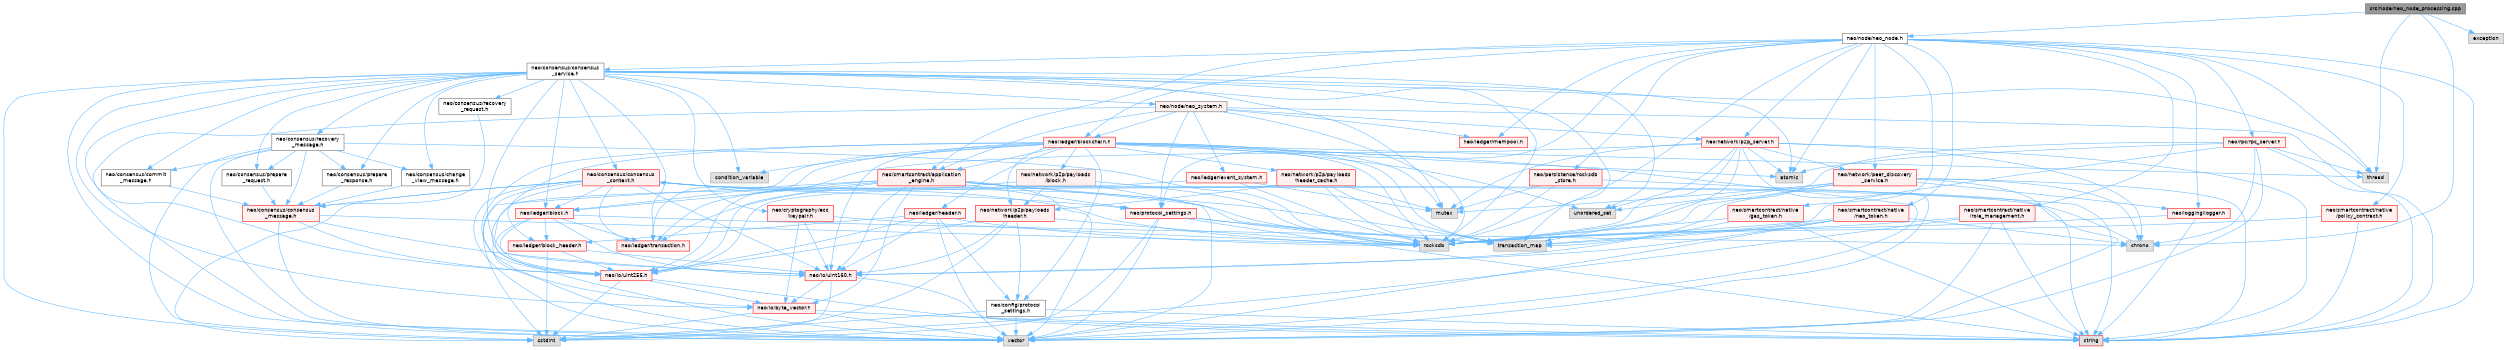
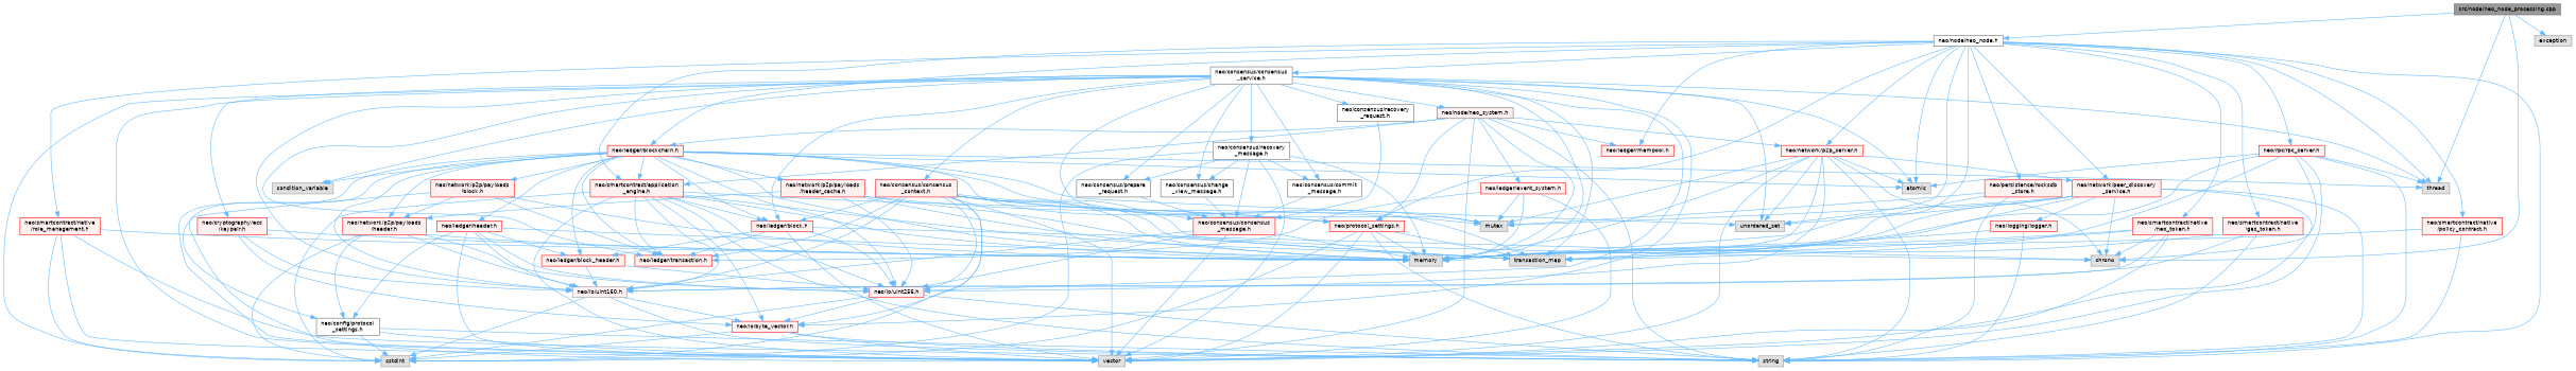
  digraph {
    node [color=red fillcolor="#FFF0F0" fontname=Helvetica fontsize=10 shape=box style=filled]
    edge [color=steelblue1 fontname=Helvetica fontsize=10 labelfontname=Helvetica labelfontsize=10 style=solid]
    n1 [color=gray40 fillcolor=grey60 fontcolor=black height=0.2 label="src/node/neo_node_processing.cpp" width=0.4]
    n2 [color=grey40 fillcolor=white height=0.2 label="neo/node/neo_node.h" width=0.4]
    n3 [color=grey60 fillcolor="#E0E0E0" height=0.2 label=thread width=0.4]
    n4 [color=grey60 fillcolor="#E0E0E0" height=0.2 label=chrono width=0.4]
    n5 [color=grey60 fillcolor="#E0E0E0" height=0.2 label=exception width=0.4]
    n6 [color=grey60 fillcolor="#E0E0E0" height=0.2 label=atomic width=0.4]
-   n7 [color=grey60 fillcolor="#E0E0E0" height=0.2 label=rocksdb width=0.4]
-   n8 [fillcolor="#E0E0E0" height=0.2 label=string width=0.4]
+   n7 [color=grey60 fillcolor="#E0E0E0" height=0.2 label=memory width=0.4]
+   n8 [color=grey60 fillcolor="#E0E0E0" height=0.2 label=string width=0.4]
    n9 [color=grey40 fillcolor=white height=0.2 label="neo/consensus/consensus\l_service.h" width=0.4]
    n10 [height=0.2 label="neo/protocol_settings.h" width=0.4]
    n11 [height=0.2 label="neo/ledger/blockchain.h" width=0.4]
    n12 [height=0.2 label="neo/smartcontract/application\l_engine.h" width=0.4]
    n13 [height=0.2 label="neo/ledger/mempool.h" width=0.4]
    n14 [height=0.2 label="neo/network/p2p_server.h" width=0.4]
    n15 [height=0.2 label="neo/network/peer_discovery\l_service.h" width=0.4]
    n16 [height=0.2 label="neo/logging/logger.h" width=0.4]
    n17 [height=0.2 label="neo/persistence/rocksdb\l_store.h" width=0.4]
    n18 [height=0.2 label="neo/rpc/rpc_server.h" width=0.4]
    n19 [height=0.2 label="neo/smartcontract/native\l/gas_token.h" width=0.4]
    n20 [height=0.2 label="neo/smartcontract/native\l/neo_token.h" width=0.4]
    n21 [height=0.2 label="neo/smartcontract/native\l/policy_contract.h" width=0.4]
    n22 [height=0.2 label="neo/smartcontract/native\l/role_management.h" width=0.4]
    n23 [color=grey40 fillcolor=white height=0.2 label="neo/consensus/change\l_view_message.h" width=0.4]
-   n24 [height=0.2 label="neo/io/uint160.h" width=0.4]
+   n24 [color=grey60 height=0.2 label="neo/io/uint160.h" width=0.4]
    n25 [height=0.2 label="neo/io/byte_vector.h" width=0.4]
    n26 [color=grey60 fillcolor="#E0E0E0" height=0.2 label=cstdint width=0.4]
    n27 [color=grey60 fillcolor="#E0E0E0" height=0.2 label=vector width=0.4]
    n28 [height=0.2 label="neo/io/uint256.h" width=0.4]
    n29 [color=grey40 fillcolor=white height=0.2 label="neo/consensus/commit\l_message.h" width=0.4]
    n30 [height=0.2 label="neo/consensus/consensus\l_context.h" width=0.4]
    n31 [height=0.2 label="neo/ledger/block.h" width=0.4]
    n32 [height=0.2 label="neo/ledger/transaction.h" width=0.4]
    n33 [color=grey60 fillcolor="#E0E0E0" height=0.2 label=transaction_map width=0.4]
    n34 [color=grey40 fillcolor=white height=0.2 label="neo/consensus/prepare\l_request.h" width=0.4]
-   n35 [color=grey40 fillcolor=white height=0.2 label="neo/consensus/prepare\l_response.h" width=0.4]
    n36 [color=grey40 fillcolor=white height=0.2 label="neo/consensus/recovery\l_message.h" width=0.4]
    n37 [color=grey40 fillcolor=white height=0.2 label="neo/consensus/recovery\l_request.h" width=0.4]
    n38 [height=0.2 label="neo/cryptography/ecc\l/keypair.h" width=0.4]
    n39 [color=grey40 height=0.2 label="neo/node/neo_system.h" width=0.4]
    n40 [color=grey60 fillcolor="#E0E0E0" height=0.2 label=mutex width=0.4]
    n41 [color=grey60 fillcolor="#E0E0E0" height=0.2 label=condition_variable width=0.4]
    n42 [color=grey60 fillcolor="#E0E0E0" height=0.2 label=unordered_set width=0.4]
    n43 [height=0.2 label="neo/ledger/block_header.h" width=0.4]
    n44 [height=0.2 label="neo/ledger/header.h" width=0.4]
    n45 [color=grey40 fillcolor=white height=0.2 label="neo/config/protocol\l_settings.h" width=0.4]
-   n46 [color=grey60 height=0.2 label="neo/network/p2p/payloads\l/block.h" width=0.4]
+   n46 [height=0.2 label="neo/network/p2p/payloads\l/block.h" width=0.4]
    n47 [height=0.2 label="neo/network/p2p/payloads\l/header.h" width=0.4]
    n48 [height=0.2 label="neo/network/p2p/payloads\l/header_cache.h" width=0.4]
    n49 [height=0.2 label="neo/consensus/consensus\l_message.h" width=0.4]
    n50 [height=0.2 label="neo/ledger/event_system.h" width=0.4]
    n1 -> n2
    n1 -> n3
    n1 -> n4
    n1 -> n5
    n2 -> n3
    n2 -> n6
    n2 -> n7
    n2 -> n8
    n2 -> n9
    n2 -> n10
    n2 -> n11
    n2 -> n12
    n2 -> n13
    n2 -> n14
    n2 -> n15
-   n2 -> n16
+   n2 -> n42
    n2 -> n17
    n2 -> n18
    n2 -> n19
    n2 -> n20
    n2 -> n21
    n2 -> n22
    n9 -> n3
    n9 -> n6
    n9 -> n7
    n9 -> n23
    n9 -> n24
    n9 -> n25
    n9 -> n26
    n9 -> n27
    n9 -> n28
    n9 -> n29
    n9 -> n30
    n9 -> n31
    n9 -> n32
    n9 -> n33
    n9 -> n34
-   n9 -> n35
    n9 -> n36
    n9 -> n37
    n9 -> n38
    n9 -> n39
    n9 -> n40
    n9 -> n41
    n9 -> n42
    n10 -> n7
    n10 -> n8
    n10 -> n26
    n10 -> n27
    n10 -> n33
    n11 -> n3
    n11 -> n6
    n11 -> n7
    n11 -> n12
    n11 -> n24
    n11 -> n27
    n11 -> n28
    n11 -> n31
    n11 -> n32
    n11 -> n33
    n11 -> n40
    n11 -> n41
    n11 -> n42
    n11 -> n43
    n11 -> n44
    n11 -> n45
    n11 -> n46
    n11 -> n47
    n11 -> n48
    n12 -> n7
    n12 -> n8
    n12 -> n10
    n12 -> n24
    n12 -> n25
    n12 -> n26
    n12 -> n27
    n12 -> n28
    n12 -> n31
    n12 -> n32
    n12 -> n33
    n14 -> n4
    n14 -> n6
    n14 -> n7
    n14 -> n8
    n14 -> n15
    n14 -> n27
    n14 -> n28
    n14 -> n33
    n14 -> n40
    n14 -> n42
    n15 -> n4
    n15 -> n7
    n15 -> n8
    n15 -> n16
    n15 -> n27
    n15 -> n33
    n15 -> n40
    n15 -> n42
    n16 -> n7
    n16 -> n8
    n17 -> n7
    n17 -> n8
    n17 -> n40
    n18 -> n3
    n18 -> n4
    n18 -> n6
    n18 -> n7
    n18 -> n8
    n18 -> n27
    n18 -> n33
    n19 -> n7
    n19 -> n8
    n19 -> n24
    n20 -> n4
    n20 -> n7
    n20 -> n24
    n20 -> n27
    n20 -> n33
    n21 -> n7
    n21 -> n8
    n22 -> n7
    n22 -> n8
    n22 -> n26
    n22 -> n27
    n23 -> n49
    n24 -> n8
    n24 -> n25
    n24 -> n26
    n25 -> n8
    n25 -> n26
    n25 -> n27
    n28 -> n8
    n28 -> n25
    n28 -> n26
    n29 -> n49
-   n4 -> n30
+   n30 -> n4
    n30 -> n7
    n30 -> n10
    n30 -> n24
    n30 -> n25
    n30 -> n26
    n30 -> n27
    n30 -> n28
    n30 -> n31
    n30 -> n32
    n30 -> n33
    n30 -> n49
    n31 -> n4
-   n31 -> n24
    n31 -> n27
    n31 -> n28
    n31 -> n32
    n31 -> n43
    n34 -> n49
-   n35 -> n49
    n36 -> n7
    n36 -> n23
    n36 -> n26
    n36 -> n27
    n36 -> n29
    n36 -> n34
-   n36 -> n35
    n36 -> n49
    n37 -> n49
    n38 -> n7
    n38 -> n24
    n38 -> n25
    n39 -> n7
    n39 -> n8
    n39 -> n10
    n39 -> n11
    n39 -> n12
    n39 -> n13
    n39 -> n14
    n39 -> n27
    n39 -> n50
    n43 -> n24
-   n43 -> n26
    n43 -> n28
    n44 -> n7
    n44 -> n24
    n44 -> n27
    n44 -> n28
    n44 -> n43
    n44 -> n45
    n45 -> n8
    n45 -> n26
    n45 -> n27
    n46 -> n7
    n46 -> n27
    n46 -> n32
    n46 -> n47
    n47 -> n7
    n47 -> n24
    n47 -> n26
    n47 -> n28
    n47 -> n45
    n48 -> n7
    n48 -> n28
    n48 -> n33
    n48 -> n40
    n48 -> n47
    n49 -> n7
    n49 -> n24
    n49 -> n27
    n49 -> n28
    n50 -> n7
    n50 -> n27
+   n50 -> n32
    n50 -> n40
  }
